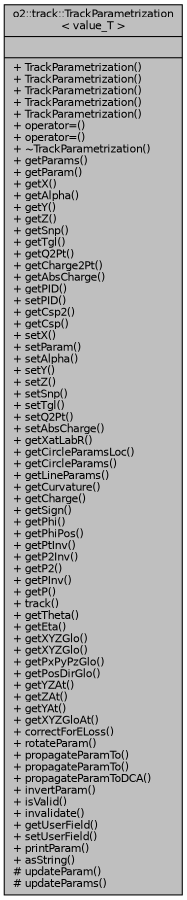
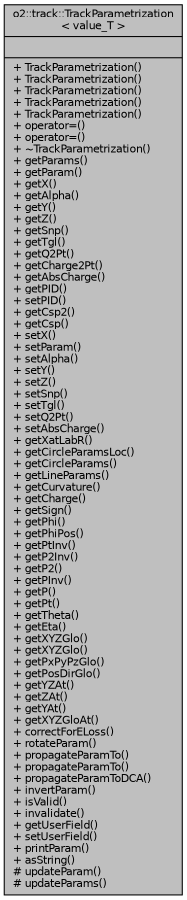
  digraph {
-   n1 [color=black fillcolor=grey75 fontcolor=black fontname=Helvetica fontsize=10 height=0.2 label="{o2::track::TrackParametrization\l\< value_T \>\n||+ TrackParametrization()\l+ TrackParametrization()\l+ TrackParametrization()\l+ TrackParametrization()\l+ TrackParametrization()\l+ operator=()\l+ operator=()\l+ ~TrackParametrization()\l+ getParams()\l+ getParam()\l+ getX()\l+ getAlpha()\l+ getY()\l+ getZ()\l+ getSnp()\l+ getTgl()\l+ getQ2Pt()\l+ getCharge2Pt()\l+ getAbsCharge()\l+ getPID()\l+ setPID()\l+ getCsp2()\l+ getCsp()\l+ setX()\l+ setParam()\l+ setAlpha()\l+ setY()\l+ setZ()\l+ setSnp()\l+ setTgl()\l+ setQ2Pt()\l+ setAbsCharge()\l+ getXatLabR()\l+ getCircleParamsLoc()\l+ getCircleParams()\l+ getLineParams()\l+ getCurvature()\l+ getCharge()\l+ getSign()\l+ getPhi()\l+ getPhiPos()\l+ getPtInv()\l+ getP2Inv()\l+ getP2()\l+ getPInv()\l+ getP()\l+ track()\l+ getTheta()\l+ getEta()\l+ getXYZGlo()\l+ getXYZGlo()\l+ getPxPyPzGlo()\l+ getPosDirGlo()\l+ getYZAt()\l+ getZAt()\l+ getYAt()\l+ getXYZGloAt()\l+ correctForELoss()\l+ rotateParam()\l+ propagateParamTo()\l+ propagateParamTo()\l+ propagateParamToDCA()\l+ invertParam()\l+ isValid()\l+ invalidate()\l+ getUserField()\l+ setUserField()\l+ printParam()\l+ asString()\l# updateParam()\l# updateParams()\l}" shape=record style=filled width=0.4]
+   n1 [color=black fillcolor=grey75 fontcolor=black fontname=Helvetica fontsize=10 height=0.2 label="{o2::track::TrackParametrization\l\< value_T \>\n||+ TrackParametrization()\l+ TrackParametrization()\l+ TrackParametrization()\l+ TrackParametrization()\l+ TrackParametrization()\l+ operator=()\l+ operator=()\l+ ~TrackParametrization()\l+ getParams()\l+ getParam()\l+ getX()\l+ getAlpha()\l+ getY()\l+ getZ()\l+ getSnp()\l+ getTgl()\l+ getQ2Pt()\l+ getCharge2Pt()\l+ getAbsCharge()\l+ getPID()\l+ setPID()\l+ getCsp2()\l+ getCsp()\l+ setX()\l+ setParam()\l+ setAlpha()\l+ setY()\l+ setZ()\l+ setSnp()\l+ setTgl()\l+ setQ2Pt()\l+ setAbsCharge()\l+ getXatLabR()\l+ getCircleParamsLoc()\l+ getCircleParams()\l+ getLineParams()\l+ getCurvature()\l+ getCharge()\l+ getSign()\l+ getPhi()\l+ getPhiPos()\l+ getPtInv()\l+ getP2Inv()\l+ getP2()\l+ getPInv()\l+ getP()\l+ getPt()\l+ getTheta()\l+ getEta()\l+ getXYZGlo()\l+ getXYZGlo()\l+ getPxPyPzGlo()\l+ getPosDirGlo()\l+ getYZAt()\l+ getZAt()\l+ getYAt()\l+ getXYZGloAt()\l+ correctForELoss()\l+ rotateParam()\l+ propagateParamTo()\l+ propagateParamTo()\l+ propagateParamToDCA()\l+ invertParam()\l+ isValid()\l+ invalidate()\l+ getUserField()\l+ setUserField()\l+ printParam()\l+ asString()\l# updateParam()\l# updateParams()\l}" shape=record style=filled width=0.4]
  }
